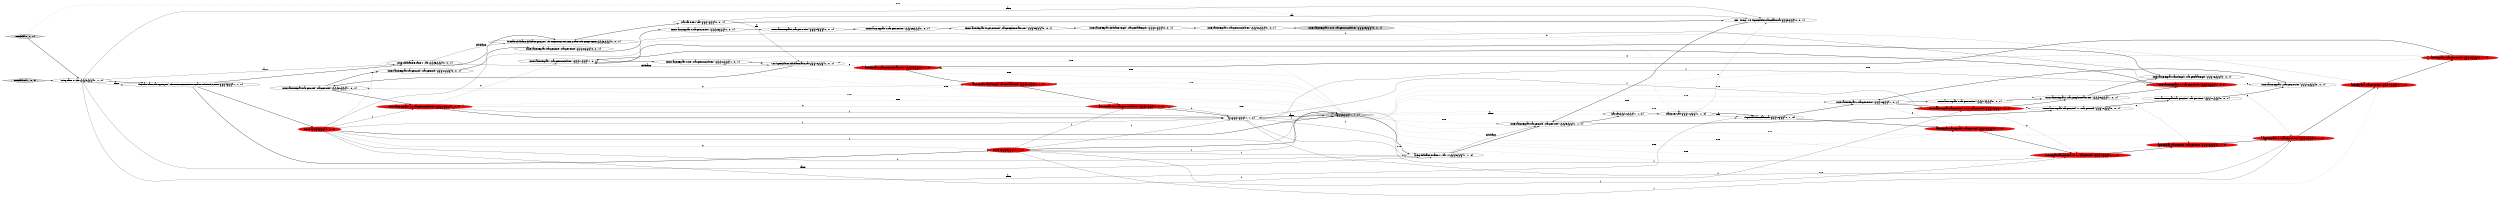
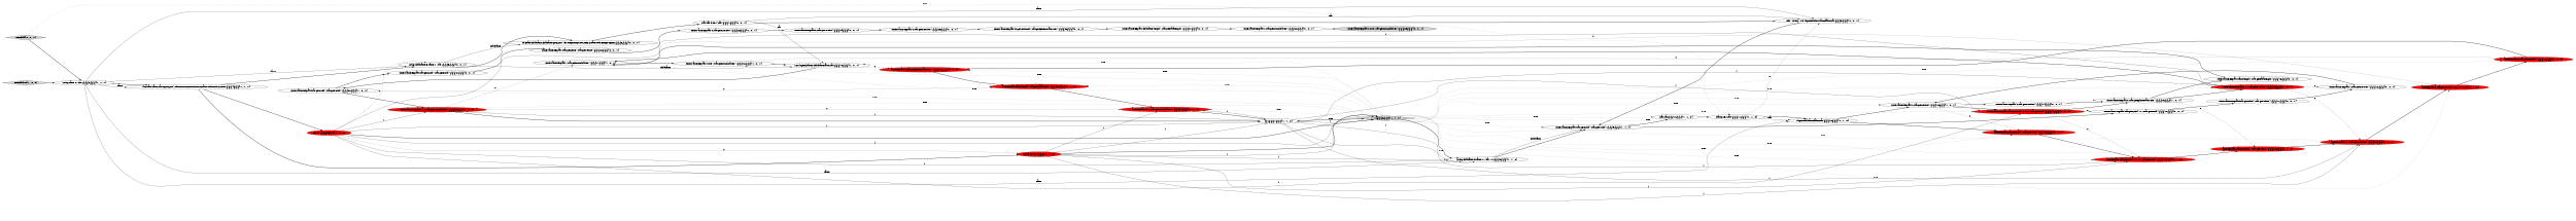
  digraph {
    rankdir=LR
    node [fillcolor=white shape=ellipse style=filled]
    edge [style=bold]
    n1 [label="Assert.assertEquals(0,stat.getVersion())@@@24@@@['0', '0', '1']"]
    n2 [label="Assert.assertEquals(0,stat.getAversion())@@@25@@@['0', '0', '1']"]
    n3 [label="Assert.assertEquals(zk.getSessionId(),stat.getEphemeralOwner())@@@26@@@['0', '0', '1']"]
    n4 [label="Assert.assertEquals(stat.getCtime(),stat.getMtime())@@@11@@@['0', '0', '1']"]
    n5 [label="Assert.assertEquals(1,stat.getCversion())@@@12@@@['0', '0', '1']"]
    n6 [label="Assert.assertEquals(0,stat.getVersion())@@@13@@@['1', '0', '1']"]
    n7 [label="Assert.assertEquals(1,stat.getNumChildren())@@@17@@@['1', '0', '1']"]
    n8 [label="Assert.assertEquals(s.size(),stat.getNumChildren())@@@18@@@['1', '0', '1']"]
    n9 [fillcolor=red label="assertEquals(0,stat.getVersion())@@@17@@@['0', '1', '0']"]
    n10 [label="s = zk.getChildren(childname,false,stat)@@@19@@@['1', '0', '1']"]
    n11 [fillcolor=red label="assertEquals(0,stat.getAversion())@@@18@@@['0', '1', '0']"]
    n12 [label="zk.create(name,name.getBytes(),Ids.OPEN_ACL_UNSAFE,CreateMode.PERSISTENT)@@@4@@@['1', '1', '1']"]
    n13 [fillcolor=red label="int i = 0@@@5@@@['0', '1', '0']"]
    n14 [label="String childname = name + \"/bar\"@@@5@@@['0', '0', '1']"]
    n15 [fillcolor=red label="int i = 0@@@5@@@['1', '0', '0']"]
    n16 [fillcolor=red label="assertEquals(stat.getCzxid() + i + 1,stat.getPzxid())@@@14@@@['0', '1', '0']"]
    n17 [label="String childname = name + \"/bar\" + i@@@8@@@['1', '1', '0']"]
    n18 [fillcolor=red label="assertEquals(i + 1,stat.getNumChildren())@@@21@@@['0', '1', '0']"]
    n19 [label="i++@@@7@@@['1', '1', '0']"]
    n20 [fillcolor=red label="assertEquals(i + 1,stat.getCversion())@@@16@@@['0', '1', '0']"]
    n21 [fillcolor=lightgray label="i < 10@@@6@@@['1', '1', '0']" shape=diamond]
    n22 [label="zk.create(childname,childname.getBytes(),Ids.OPEN_ACL_UNSAFE,CreateMode.EPHEMERAL)@@@6@@@['0', '0', '1']"]
    n23 [fillcolor=red label="Assert.assertEquals(stat.getCzxid() + i + 1,stat.getPzxid())@@@14@@@['1', '0', '0']"]
    n24 [fillcolor=red label="Assert.assertEquals(i + 1,stat.getCversion())@@@16@@@['1', '0', '0']"]
    n25 [fillcolor=red label="Assert.assertEquals(i + 1,stat.getNumChildren())@@@21@@@['1', '0', '0']"]
    n26 [fillcolor=red label="assertEquals(0,stat.getEphemeralOwner())@@@19@@@['0', '1', '0']"]
    n27 [label="Assert.assertEquals(stat.getCzxid(),stat.getMzxid())@@@20@@@['1', '0', '1']"]
    n28 [fillcolor=red label="assertEquals(name.length(),stat.getDataLength())@@@20@@@['0', '1', '0']"]
    n29 [label="Assert.assertEquals(stat.getCzxid(),stat.getPzxid())@@@21@@@['0', '0', '1']"]
    n30 [fillcolor=red label="assertEquals(stat.getCtime(),stat.getMtime())@@@15@@@['0', '1', '0']"]
    n31 [label="stat = newStat()@@@11@@@['1', '1', '0']"]
    n32 [label="List<String> s = zk.getChildren(name,false,stat)@@@8@@@['0', '0', '1']"]
    n33 [label="zk.getData(name,false,stat)@@@12@@@['1', '1', '0']"]
    n34 [label="Assert.assertEquals(stat.getCzxid(),stat.getMzxid())@@@9@@@['1', '1', '1']"]
    n35 [fillcolor=red label="assertEquals(stat.getCzxid(),stat.getMzxid())@@@13@@@['0', '1', '0']"]
    n36 [label="Stat stat@@@10@@@['1', '1', '0']"]
    n37 [label="Assert.assertEquals(stat.getCzxid() + 1,stat.getPzxid())@@@10@@@['0', '0', '1']"]
    n38 [label="Stat stat = new Stat()@@@7@@@['0', '0', '1']"]
    n39 [label="Assert.assertEquals(0,stat.getAversion())@@@14@@@['0', '0', '1']"]
    n40 [label="Assert.assertEquals(0,stat.getEphemeralOwner())@@@15@@@['1', '0', '1']"]
    n41 [label="Assert.assertEquals(name.length(),stat.getDataLength())@@@16@@@['0', '0', '1']"]
    n42 [fillcolor=lightgray label="testChildren['1', '0', '0']" shape=diamond]
    n43 [label="String name = \"/foo\"@@@3@@@['1', '1', '1']"]
    n44 [label="Assert.assertEquals(childname.length(),stat.getDataLength())@@@27@@@['0', '0', '1']"]
    n45 [label="Assert.assertEquals(0,stat.getNumChildren())@@@28@@@['0', '0', '1']"]
    n46 [fillcolor=lightgray label="Assert.assertEquals(s.size(),stat.getNumChildren())@@@29@@@['0', '0', '1']"]
    n47 [label="Assert.assertEquals(stat.getCtime(),stat.getMtime())@@@22@@@['0', '0', '1']"]
    n48 [label="Assert.assertEquals(0,stat.getCversion())@@@23@@@['0', '0', '1']"]
    n49 [fillcolor=lightgray label="testChild['0', '0', '1']" shape=diamond]
    n1 -> n2
    n2 -> n3
    n3 -> n44
    n4 -> n5
    n5 -> n6
    n6 -> n23
    n6 -> n35 [label=0 style=dashed]
    n6 -> n39
    n7 -> n8
    n7 -> n9 [label=0 style=dashed]
    n8 -> n10
    n8 -> n11 [label=0 style=dashed]
    n9 -> n11
    n10 -> n26 [label=0 style=dashed]
    n10 -> n27
    n11 -> n26
    n12 -> n13
    n12 -> n14
    n12 -> n15
    n13 -> n16 [label=i style=solid]
    n13 -> n17 [label=i style=solid]
    n13 -> n18 [label=i style=solid]
    n13 -> n19 [label=i style=solid]
    n13 -> n20 [label=i style=solid]
    n13 -> n21
    n13 -> n21 [label=i style=solid]
    n14 -> n10 [label=childname style=solid]
    n14 -> n22
    n14 -> n22 [label=childname style=solid]
    n15 -> n13 [label=0 style=dashed]
    n15 -> n14 [label=0 style=dashed]
    n15 -> n17 [label=i style=solid]
    n15 -> n19 [label=i style=solid]
    n15 -> n21
    n15 -> n21 [label=i style=solid]
    n15 -> n23 [label=i style=solid]
    n15 -> n24 [label=i style=solid]
    n15 -> n25 [label=i style=solid]
    n16 -> n30
    n17 -> n34
    n17 -> n34 [label=childname style=solid]
    n18 -> n19
    n19 -> n16 [label=i style=solid]
    n19 -> n17 [label=i style=solid]
    n19 -> n18 [label=i style=solid]
    n19 -> n20 [label=i style=solid]
    n19 -> n21
    n19 -> n21 [label=i style=solid]
    n19 -> n23 [label=i style=solid]
    n19 -> n24 [label=i style=solid]
    n19 -> n25 [label=i style=solid]
    n20 -> n9
    n21 -> n6 [label=true style=dotted]
    n21 -> n7 [label=true style=dotted]
    n21 -> n8 [label=true style=dotted]
    n21 -> n9 [label=true style=dotted]
    n21 -> n10 [label=true style=dotted]
    n21 -> n11 [label=true style=dotted]
    n21 -> n16 [label=true style=dotted]
    n21 -> n17 [label=true style=dotted]
    n21 -> n17
    n21 -> n18 [label=true style=dotted]
-   n21 -> n19 [label=name style=dotted]
+   n21 -> n19 [label=true style=dotted]
    n21 -> n20 [label=true style=dotted]
    n21 -> n23 [label=true style=dotted]
    n21 -> n24 [label=true style=dotted]
    n21 -> n25 [label=true style=dotted]
    n21 -> n26 [label=true style=dotted]
    n21 -> n27 [label=true style=dotted]
    n21 -> n28 [label=true style=dotted]
    n21 -> n30 [label=true style=dotted]
+   n21 -> n33 [label=true style=dotted]
    n21 -> n34 [label=true style=dotted]
    n21 -> n35 [label=true style=dotted]
-   n21 -> n36 [label=name style=dotted]
+   n21 -> n36 [label=true style=dotted]
    n21 -> n40 [label=true style=dotted]
    n22 -> n38
    n23 -> n16 [label=0 style=dashed]
    n23 -> n37 [label=0 style=dashed]
    n23 -> n40
    n24 -> n5 [label=0 style=dashed]
    n24 -> n7
    n24 -> n20 [label=0 style=dashed]
    n25 -> n7 [label=0 style=dashed]
    n25 -> n18 [label=0 style=dashed]
    n25 -> n19
    n26 -> n28
    n27 -> n25
    n27 -> n28 [label=0 style=dashed]
    n27 -> n29
    n28 -> n18
    n29 -> n47
    n30 -> n20
    n31 -> n32 [label=0 style=dashed]
    n31 -> n33
    n31 -> n33 [label=stat style=solid]
    n32 -> n34
    n33 -> n6
    n33 -> n35
    n34 -> n36
    n34 -> n37
    n35 -> n16
    n36 -> n31
    n37 -> n4
    n38 -> n10 [label=stat style=solid]
    n38 -> n32
    n38 -> n32 [label=stat style=solid]
    n39 -> n40
    n40 -> n24
    n40 -> n30 [label=0 style=dashed]
    n40 -> n41
    n41 -> n7
    n42 -> n43
    n43 -> n12
    n43 -> n12 [label=name style=solid]
    n43 -> n14 [label=name style=solid]
    n43 -> n17 [label=name style=solid]
    n43 -> n32 [label=name style=solid]
    n43 -> n33 [label=name style=solid]
    n44 -> n45
    n45 -> n46
    n47 -> n48
    n48 -> n1
    n49 -> n31 [label=true style=dotted]
    n49 -> n43
  }
